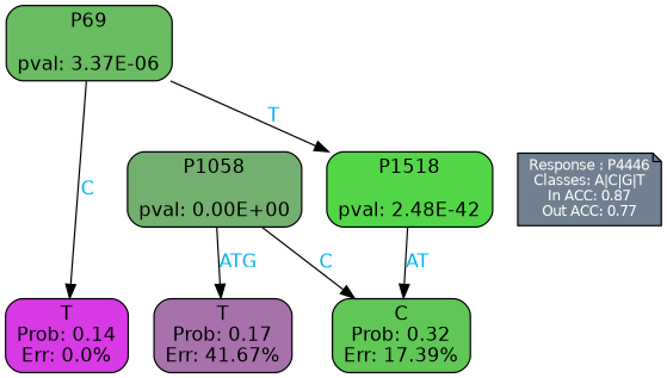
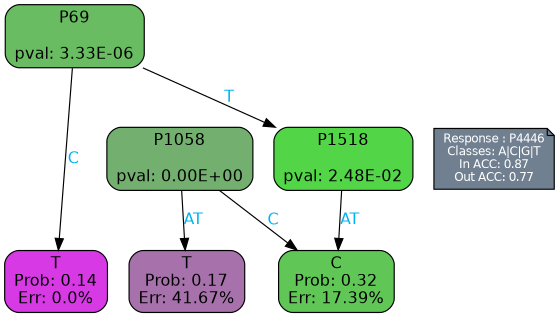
  digraph {
    ranksep=equally
    splines=polylines
    node [color=black fontname=helvetica shape=box style="filled, rounded"]
    edge [fontcolor=deepskyblue2 fontname=helvetica]
    n1 [fillcolor="#a772ab" label="T\nProb: 0.17\nErr: 41.67%"]
    n2 [fillcolor="#d739e5" label="T\nProb: 0.14\nErr: 0.0%"]
    n3 [fillcolor="#60c756" label="C\nProb: 0.32\nErr: 17.39%"]
    n4 [align=left fillcolor=slategray fontcolor=white fontsize=10 label="Response : P4446\nClasses: A|C|G|T\nIn ACC: 0.87\nOut ACC: 0.77\n" shape=note style=filled]
    n5 [fillcolor="#73af6e" label="P1058\n\npval: 0.00E+00"]
-   n6 [fillcolor="#69bc61" label="P69\n\npval: 3.37E-06"]
-   n7 [fillcolor="#52d647" label="P1518\n\npval: 2.48E-42"]
+   n6 [fillcolor="#69bc61" label="P69\n\npval: 3.33E-06"]
+   n7 [fillcolor="#52d647" label="P1518\n\npval: 2.48E-02"]
    subgraph sub_1 {
      rank=same
      n1
      n2
      n3
    }
    subgraph sub_2 {
      rank=same
      n4
      n5
    }
-   n5 -> n1 [label=ATG]
+   n5 -> n1 [label=AT]
    n5 -> n3 [label=C]
    n6 -> n2 [label=C]
    n6 -> n7 [label=T]
    n7 -> n3 [label=AT]
  }
